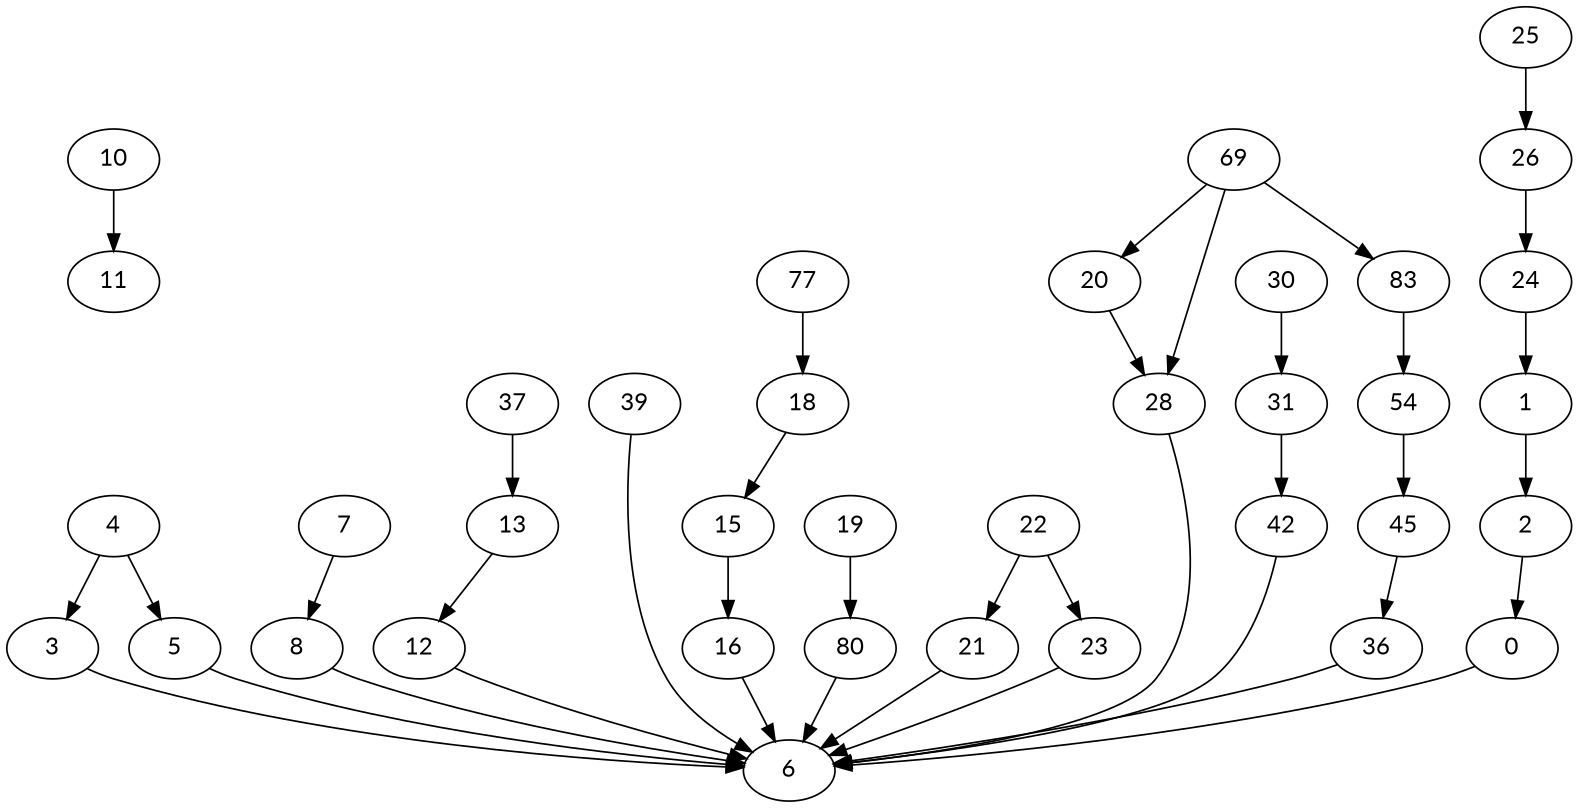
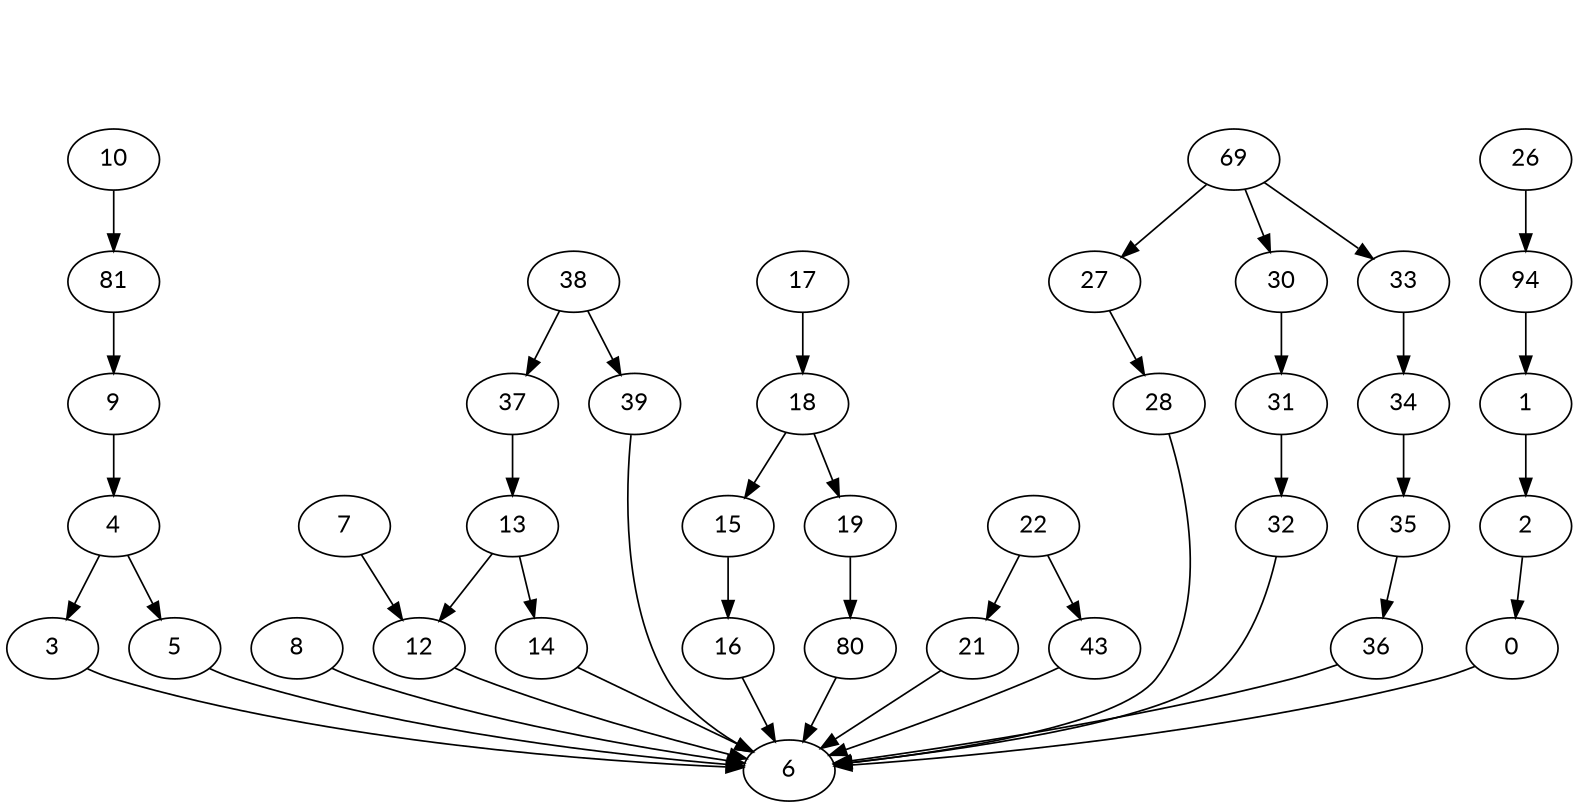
  strict digraph {
    fontname=Lato
    node [exec=64 fontname=Lato]
    edge [comm=8 fontname=Lato]
    0 [exec=169]
    6 [exec=65]
    1 [exec=131]
    2 [exec=147]
    3 [exec=56]
    4 [exec=95]
    5 [exec=133]
    7 [exec=197]
    8 [exec=62]
-   11
+   9 [exec=158]
+   11 [label=81]
    10 [exec=58]
    12 [exec=71]
    13 [exec=79]
+   14 [exec=67]
    15 [exec=115]
    16 [exec=82]
-   17 [exec=90 label=77]
+   17 [exec=90]
    18 [exec=97]
    19 [exec=183]
    n21 [exec=50 label=80]
    21 [exec=59]
    22 [exec=51]
-   23 [exec=138]
-   24 [exec=82]
-   25 [exec=182]
+   23 [exec=138 label=43]
+   24 [exec=82 label=94]
    26 [exec=199]
-   27 [exec=137 label=20]
+   27 [exec=137]
    28 [exec=116]
    n30 [exec=117 label=69]
    30 [exec=157]
-   33 [exec=85 label=83]
+   33 [exec=85]
    31 [exec=54]
-   34 [label=54]
-   32 [exec=192 label=42]
-   35 [exec=114 label=45]
+   34
+   32 [exec=192]
+   35 [exec=114]
    36 [exec=58]
    37 [exec=163]
+   38 [exec=68]
    39 [exec=114]
    0 -> 6
    1 -> 2 [comm=16]
    2 -> 0 [comm=14]
    3 -> 6 [comm=16]
    4 -> 3 [comm=5]
    4 -> 5 [comm=14]
    5 -> 6 [comm=18]
-   7 -> 8
+   7 -> 12
    8 -> 6
+   9 -> 4 [comm=14]
+   11 -> 9 [comm=5]
    10 -> 11 [comm=11]
    12 -> 6 [comm=19]
    13 -> 12 [comm=18]
+   13 -> 14 [comm=6]
+   14 -> 6 [comm=20]
    15 -> 16 [comm=19]
    16 -> 6 [comm=11]
    17 -> 18 [comm=7]
    18 -> 15 [comm=14]
+   18 -> 19 [comm=5]
    19 -> n21 [comm=5]
    n21 -> 6 [comm=16]
    21 -> 6 [comm=14]
    22 -> 21 [comm=12]
    22 -> 23 [comm=7]
    23 -> 6 [comm=20]
    24 -> 1 [comm=11]
-   25 -> 26
    26 -> 24 [comm=16]
    27 -> 28 [comm=17]
    28 -> 6 [comm=19]
    n30 -> 27 [comm=16]
-   n30 -> 28 [comm=9]
+   n30 -> 30 [comm=9]
    n30 -> 33 [comm=17]
    30 -> 31
    33 -> 34
    31 -> 32 [comm=13]
    34 -> 35 [comm=7]
    32 -> 6
    35 -> 36 [comm=15]
    36 -> 6 [comm=17]
    37 -> 13 [comm=11]
+   38 -> 37 [comm=5]
+   38 -> 39
    39 -> 6 [comm=20]
  }
